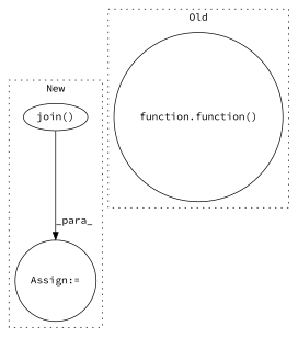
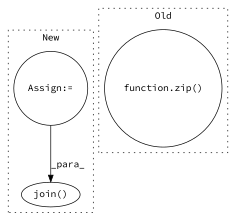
  digraph {
    fontname="Source Code Pro"
    node [a=75 shape=circle fontname="Source Code Pro"]
    n1 [l="13,1" label="join()" s="2373,2427" shape=ellipse]
    n2 [a=68 l=3 label="Assign:=" s=2629]
-   n3 [l="4,1" label="function.function()" s="3442,3509"]
+   n3 [l="4,1" label="function.zip()" s="3442,3509"]
    subgraph cluster_1 {
      label=New
      style=dotted
      n1
      n2
    }
    subgraph cluster_2 {
      label=Old
      style=dotted
      n3
    }
-   n1 -> n2 [label=_para_ fontname="Source Code Pro"]
+   n2 -> n1 [label=_para_ fontname="Source Code Pro"]
  }
